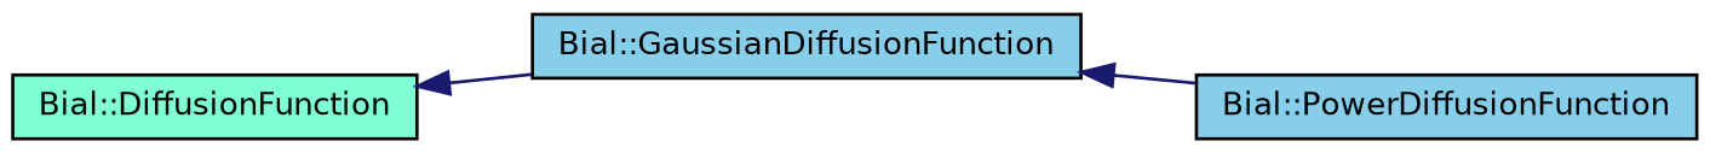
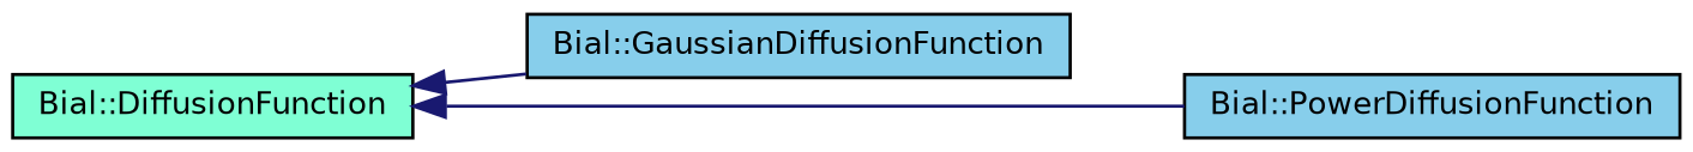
  digraph {
    rankdir=LR
    node [color=black fillcolor=skyblue fontname=Helvetica fontsize=10 shape=record style=filled]
    edge [color=midnightblue dir=back fontname=Helvetica fontsize=10 labelfontname=Helvetica labelfontsize=10 style=solid]
    n1 [fillcolor=aquamarine height=0.2 label="Bial::DiffusionFunction" width=0.4]
    n2 [height=0.2 label="Bial::GaussianDiffusionFunction" width=0.4]
    n3 [height=0.2 label="Bial::PowerDiffusionFunction" width=0.4]
    n1 -> n2
-   n2 -> n3
+   n1 -> n3
  }
